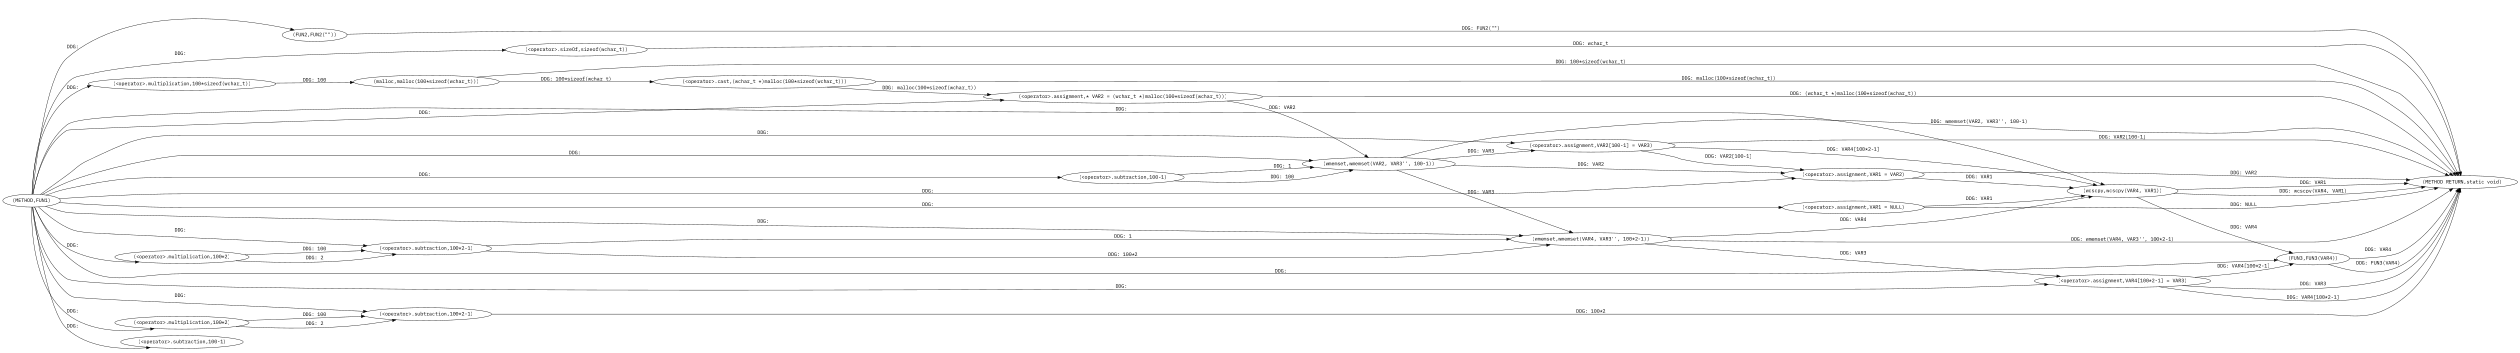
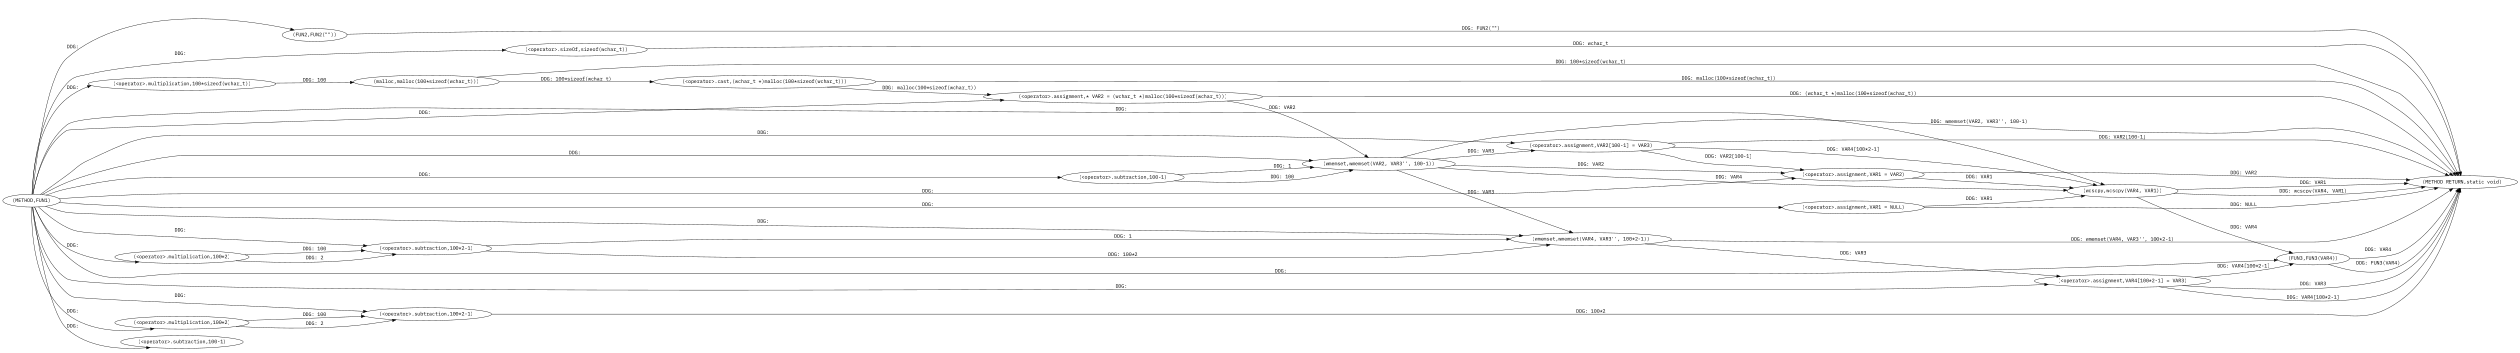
  digraph {
    fontname="IBM Plex Mono"
    rankdir=LR
    node [fontname="IBM Plex Mono"]
    edge [fontname="IBM Plex Mono"]
    n1 [label="(METHOD,FUN1)"]
    n2 [label="(<operator>.assignment,VAR1 = NULL)"]
    n3 [label="(FUN2,FUN2(\"\"))"]
    n4 [label="(<operator>.assignment,* VAR2 = (wchar_t *)malloc(100*sizeof(wchar_t)))"]
    n5 [label="(<operator>.multiplication,100*sizeof(wchar_t))"]
    n6 [label="(<operator>.sizeOf,sizeof(wchar_t))"]
    n7 [label="(wmemset,wmemset(VAR2, VAR3'', 100-1))"]
    n8 [label="(<operator>.subtraction,100-1)"]
    n9 [label="(<operator>.assignment,VAR2[100-1] = VAR3)"]
    n10 [label="(<operator>.subtraction,100-1)"]
    n11 [label="(<operator>.assignment,VAR1 = VAR2)"]
    n12 [label="(wmemset,wmemset(VAR4, VAR3'', 100*2-1))"]
    n13 [label="(<operator>.subtraction,100*2-1)"]
    n14 [label="(<operator>.multiplication,100*2)"]
    n15 [label="(<operator>.assignment,VAR4[100*2-1] = VAR3)"]
    n16 [label="(<operator>.subtraction,100*2-1)"]
    n17 [label="(<operator>.multiplication,100*2)"]
    n18 [label="(wcscpy,wcscpy(VAR4, VAR1))"]
    n19 [label="(FUN3,FUN3(VAR4))"]
    n20 [label="(METHOD_RETURN,static void)"]
    n21 [label="(malloc,malloc(100*sizeof(wchar_t)))"]
    n22 [label="(<operator>.cast,(wchar_t *)malloc(100*sizeof(wchar_t)))"]
    n1 -> n2 [label="DDG: "]
    n1 -> n3 [label="DDG: "]
    n1 -> n4 [label="DDG: "]
    n1 -> n5 [label="DDG: "]
    n1 -> n6 [label="DDG: "]
    n1 -> n7 [label="DDG: "]
    n1 -> n8 [label="DDG: "]
    n1 -> n9 [label="DDG: "]
    n1 -> n10 [label="DDG: "]
    n1 -> n11 [label="DDG: "]
    n1 -> n12 [label="DDG: "]
    n1 -> n13 [label="DDG: "]
    n1 -> n14 [label="DDG: "]
    n1 -> n15 [label="DDG: "]
    n1 -> n16 [label="DDG: "]
    n1 -> n17 [label="DDG: "]
    n1 -> n18 [label="DDG: "]
    n1 -> n19 [label="DDG: "]
    n2 -> n18 [label="DDG: VAR1"]
    n2 -> n20 [label="DDG: NULL"]
    n3 -> n20 [label="DDG: FUN2(\"\")"]
    n4 -> n7 [label="DDG: VAR2"]
    n4 -> n20 [label="DDG: (wchar_t *)malloc(100*sizeof(wchar_t))"]
    n5 -> n21 [label="DDG: 100"]
    n6 -> n20 [label="DDG: wchar_t"]
    n7 -> n9 [label="DDG: VAR3"]
    n7 -> n11 [label="DDG: VAR2"]
    n7 -> n12 [label="DDG: VAR3"]
    n7 -> n20 [label="DDG: wmemset(VAR2, VAR3'', 100-1)"]
    n8 -> n7 [label="DDG: 100"]
    n8 -> n7 [label="DDG: 1"]
    n9 -> n11 [label="DDG: VAR2[100-1]"]
    n9 -> n18 [label="DDG: VAR4[100*2-1]"]
    n9 -> n20 [label="DDG: VAR2[100-1]"]
    n11 -> n18 [label="DDG: VAR1"]
    n11 -> n20 [label="DDG: VAR2"]
    n12 -> n15 [label="DDG: VAR3"]
-   n12 -> n18 [label="DDG: VAR4"]
+   n7 -> n18 [label="DDG: VAR4"]
    n12 -> n20 [label="DDG: wmemset(VAR4, VAR3'', 100*2-1)"]
    n13 -> n12 [label="DDG: 100*2"]
    n13 -> n12 [label="DDG: 1"]
    n14 -> n13 [label="DDG: 100"]
    n14 -> n13 [label="DDG: 2"]
    n15 -> n19 [label="DDG: VAR4[100*2-1]"]
    n15 -> n20 [label="DDG: VAR3"]
    n15 -> n20 [label="DDG: VAR4[100*2-1]"]
    n16 -> n20 [label="DDG: 100*2"]
    n17 -> n16 [label="DDG: 100"]
    n17 -> n16 [label="DDG: 2"]
    n18 -> n19 [label="DDG: VAR4"]
    n18 -> n20 [label="DDG: VAR1"]
    n18 -> n20 [label="DDG: wcscpy(VAR4, VAR1)"]
    n19 -> n20 [label="DDG: FUN3(VAR4)"]
    n19 -> n20 [label="DDG: VAR4"]
    n21 -> n20 [label="DDG: 100*sizeof(wchar_t)"]
    n21 -> n22 [label="DDG: 100*sizeof(wchar_t)"]
    n22 -> n4 [label="DDG: malloc(100*sizeof(wchar_t))"]
    n22 -> n20 [label="DDG: malloc(100*sizeof(wchar_t))"]
  }
